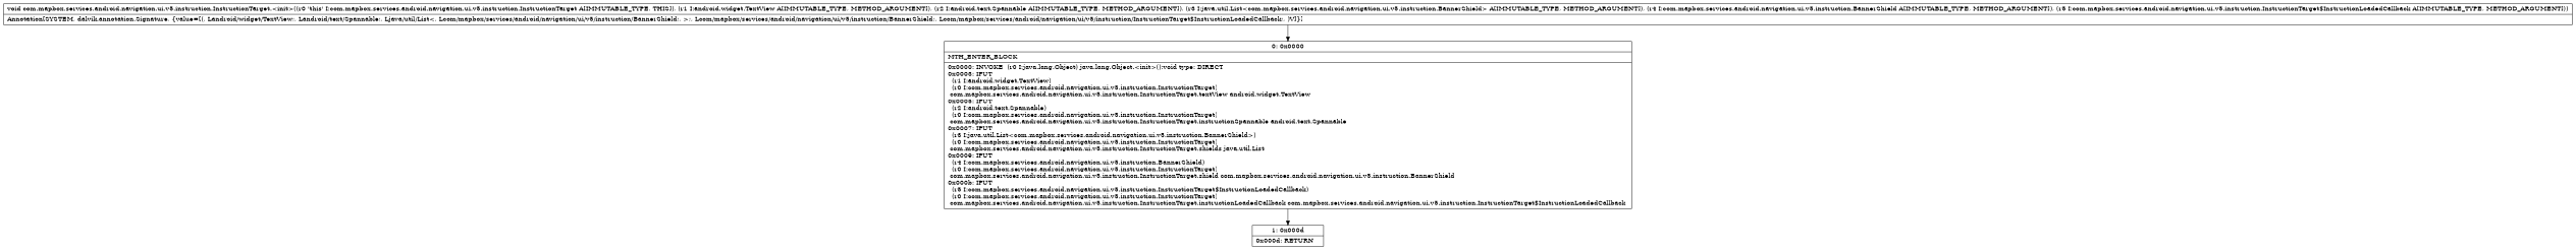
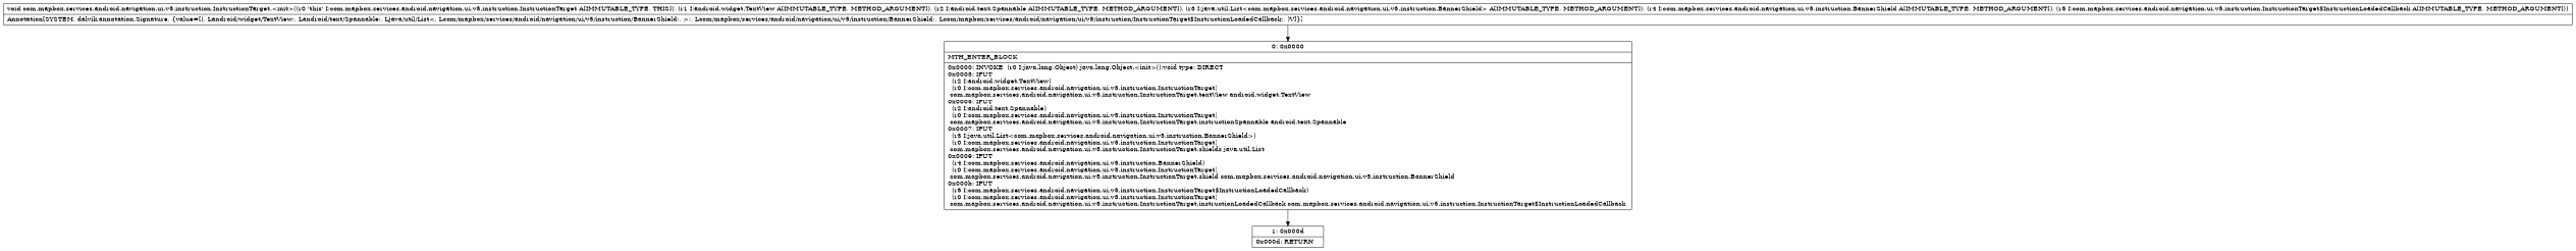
  digraph {
    node [shape=record]
-   n1 [label="{0\:\ 0x0000|MTH_ENTER_BLOCK\l|0x0000: INVOKE  (r0 I:java.lang.Object) java.lang.Object.\<init\>():void type: DIRECT \l0x0003: IPUT  \l  (r1 I:android.widget.TextView)\l  (r0 I:com.mapbox.services.android.navigation.ui.v5.instruction.InstructionTarget)\l com.mapbox.services.android.navigation.ui.v5.instruction.InstructionTarget.textView android.widget.TextView \l0x0005: IPUT  \l  (r2 I:android.text.Spannable)\l  (r0 I:com.mapbox.services.android.navigation.ui.v5.instruction.InstructionTarget)\l com.mapbox.services.android.navigation.ui.v5.instruction.InstructionTarget.instructionSpannable android.text.Spannable \l0x0007: IPUT  \l  (r3 I:java.util.List\<com.mapbox.services.android.navigation.ui.v5.instruction.BannerShield\>)\l  (r0 I:com.mapbox.services.android.navigation.ui.v5.instruction.InstructionTarget)\l com.mapbox.services.android.navigation.ui.v5.instruction.InstructionTarget.shields java.util.List \l0x0009: IPUT  \l  (r4 I:com.mapbox.services.android.navigation.ui.v5.instruction.BannerShield)\l  (r0 I:com.mapbox.services.android.navigation.ui.v5.instruction.InstructionTarget)\l com.mapbox.services.android.navigation.ui.v5.instruction.InstructionTarget.shield com.mapbox.services.android.navigation.ui.v5.instruction.BannerShield \l0x000b: IPUT  \l  (r5 I:com.mapbox.services.android.navigation.ui.v5.instruction.InstructionTarget$InstructionLoadedCallback)\l  (r0 I:com.mapbox.services.android.navigation.ui.v5.instruction.InstructionTarget)\l com.mapbox.services.android.navigation.ui.v5.instruction.InstructionTarget.instructionLoadedCallback com.mapbox.services.android.navigation.ui.v5.instruction.InstructionTarget$InstructionLoadedCallback \l}"]
+   n1 [label="{0\:\ 0x0000|MTH_ENTER_BLOCK\l|0x0000: INVOKE  (r0 I:java.lang.Object) java.lang.Object.\<init\>():void type: DIRECT \l0x0003: IPUT  \l  (r2 I:android.widget.TextView)\l  (r0 I:com.mapbox.services.android.navigation.ui.v5.instruction.InstructionTarget)\l com.mapbox.services.android.navigation.ui.v5.instruction.InstructionTarget.textView android.widget.TextView \l0x0005: IPUT  \l  (r2 I:android.text.Spannable)\l  (r0 I:com.mapbox.services.android.navigation.ui.v5.instruction.InstructionTarget)\l com.mapbox.services.android.navigation.ui.v5.instruction.InstructionTarget.instructionSpannable android.text.Spannable \l0x0007: IPUT  \l  (r3 I:java.util.List\<com.mapbox.services.android.navigation.ui.v5.instruction.BannerShield\>)\l  (r0 I:com.mapbox.services.android.navigation.ui.v5.instruction.InstructionTarget)\l com.mapbox.services.android.navigation.ui.v5.instruction.InstructionTarget.shields java.util.List \l0x0009: IPUT  \l  (r4 I:com.mapbox.services.android.navigation.ui.v5.instruction.BannerShield)\l  (r0 I:com.mapbox.services.android.navigation.ui.v5.instruction.InstructionTarget)\l com.mapbox.services.android.navigation.ui.v5.instruction.InstructionTarget.shield com.mapbox.services.android.navigation.ui.v5.instruction.BannerShield \l0x000b: IPUT  \l  (r5 I:com.mapbox.services.android.navigation.ui.v5.instruction.InstructionTarget$InstructionLoadedCallback)\l  (r0 I:com.mapbox.services.android.navigation.ui.v5.instruction.InstructionTarget)\l com.mapbox.services.android.navigation.ui.v5.instruction.InstructionTarget.instructionLoadedCallback com.mapbox.services.android.navigation.ui.v5.instruction.InstructionTarget$InstructionLoadedCallback \l}"]
    n2 [label="{1\:\ 0x000d|0x000d: RETURN   \l}"]
    n3 [label="{void com.mapbox.services.android.navigation.ui.v5.instruction.InstructionTarget.\<init\>((r0 'this' I:com.mapbox.services.android.navigation.ui.v5.instruction.InstructionTarget A[IMMUTABLE_TYPE, THIS]), (r1 I:android.widget.TextView A[IMMUTABLE_TYPE, METHOD_ARGUMENT]), (r2 I:android.text.Spannable A[IMMUTABLE_TYPE, METHOD_ARGUMENT]), (r3 I:java.util.List\<com.mapbox.services.android.navigation.ui.v5.instruction.BannerShield\> A[IMMUTABLE_TYPE, METHOD_ARGUMENT]), (r4 I:com.mapbox.services.android.navigation.ui.v5.instruction.BannerShield A[IMMUTABLE_TYPE, METHOD_ARGUMENT]), (r5 I:com.mapbox.services.android.navigation.ui.v5.instruction.InstructionTarget$InstructionLoadedCallback A[IMMUTABLE_TYPE, METHOD_ARGUMENT]))  | Annotation[SYSTEM, dalvik.annotation.Signature, \{value=[(, Landroid\/widget\/TextView;, Landroid\/text\/Spannable;, Ljava\/util\/List\<, Lcom\/mapbox\/services\/android\/navigation\/ui\/v5\/instruction\/BannerShield;, \>;, Lcom\/mapbox\/services\/android\/navigation\/ui\/v5\/instruction\/BannerShield;, Lcom\/mapbox\/services\/android\/navigation\/ui\/v5\/instruction\/InstructionTarget$InstructionLoadedCallback;, )V]\}]\l}"]
    n1 -> n2
    n3 -> n1
  }
